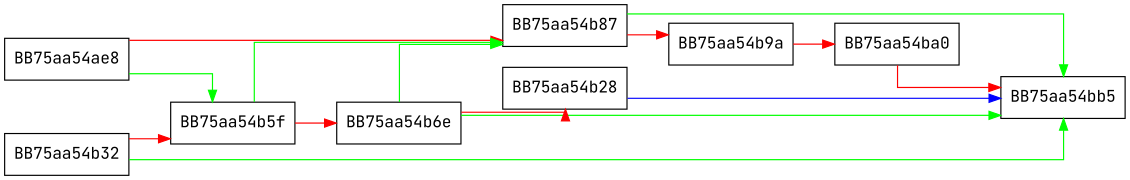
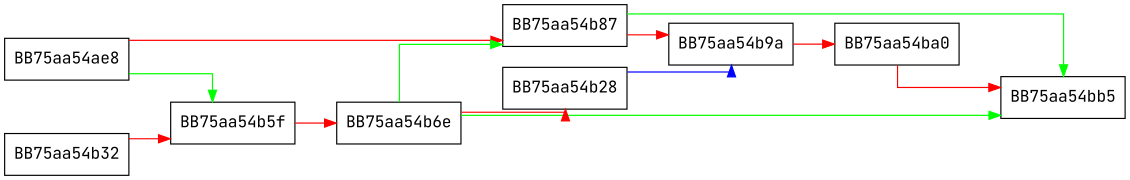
  digraph {
    fontname="JetBrains Mono"
    rankdir=LR
    splines=ortho
    node [fontname="JetBrains Mono" shape=box]
    edge [color=red fontname="JetBrains Mono"]
    BB75aa54ae8
    BB75aa54b5f
    BB75aa54b87
    BB75aa54b6e
    BB75aa54b32
    BB75aa54bb5
    BB75aa54b9a
    n8 [label=BB75aa54b28]
    BB75aa54ba0
    BB75aa54ae8 -> BB75aa54b5f [color=green]
    BB75aa54ae8 -> BB75aa54b87
-   BB75aa54b5f -> BB75aa54b87 [color=green]
    BB75aa54b5f -> BB75aa54b6e
    BB75aa54b87 -> BB75aa54bb5 [color=green]
    BB75aa54b87 -> BB75aa54b9a
    BB75aa54b6e -> BB75aa54b87 [color=green]
    BB75aa54b6e -> BB75aa54bb5 [color=green]
    BB75aa54b6e -> n8
    BB75aa54b32 -> BB75aa54b5f
-   BB75aa54b32 -> BB75aa54bb5 [color=green]
    BB75aa54b9a -> BB75aa54ba0
-   n8 -> BB75aa54bb5 [color=blue]
+   n8 -> BB75aa54b9a [color=blue]
    BB75aa54ba0 -> BB75aa54bb5
  }
